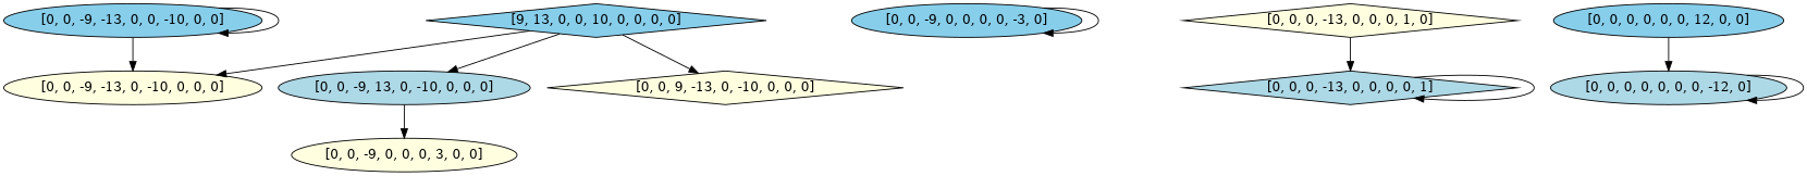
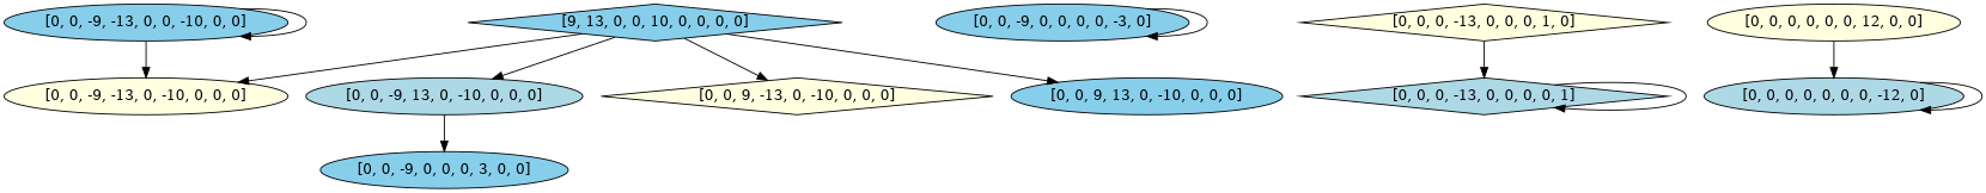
  digraph {
    node [fillcolor=skyblue shape=ellipse style=filled]
    "[9, 13, 0, 0, 10, 0, 0, 0, 0]" [shape=diamond]
    "[0, 0, -9, -13, 0, -10, 0, 0, 0]" [fillcolor=lightyellow]
    "[0, 0, -9, 13, 0, -10, 0, 0, 0]" [fillcolor=lightblue]
    "[0, 0, 9, -13, 0, -10, 0, 0, 0]" [fillcolor=lightyellow shape=diamond]
-   "[0, 0, -9, 0, 0, 0, 3, 0, 0]" [fillcolor=lightyellow]
+   "[0, 0, 9, 13, 0, -10, 0, 0, 0]"
+   "[0, 0, -9, 0, 0, 0, 3, 0, 0]"
    "[0, 0, -9, -13, 0, 0, -10, 0, 0]"
    "[0, 0, -9, 0, 0, 0, 0, -3, 0]"
    "[0, 0, 0, -13, 0, 0, 0, 1, 0]" [fillcolor=lightyellow shape=diamond]
    "[0, 0, 0, -13, 0, 0, 0, 0, 1]" [fillcolor=lightblue shape=diamond]
    "[0, 0, 0, 0, 0, 0, 0, -12, 0]" [fillcolor=lightblue]
-   "[0, 0, 0, 0, 0, 0, 12, 0, 0]"
+   "[0, 0, 0, 0, 0, 0, 12, 0, 0]" [fillcolor=lightyellow]
    "[9, 13, 0, 0, 10, 0, 0, 0, 0]" -> "[0, 0, -9, -13, 0, -10, 0, 0, 0]"
    "[9, 13, 0, 0, 10, 0, 0, 0, 0]" -> "[0, 0, -9, 13, 0, -10, 0, 0, 0]"
    "[9, 13, 0, 0, 10, 0, 0, 0, 0]" -> "[0, 0, 9, -13, 0, -10, 0, 0, 0]"
+   "[9, 13, 0, 0, 10, 0, 0, 0, 0]" -> "[0, 0, 9, 13, 0, -10, 0, 0, 0]"
    "[0, 0, -9, 13, 0, -10, 0, 0, 0]" -> "[0, 0, -9, 0, 0, 0, 3, 0, 0]"
    "[0, 0, -9, -13, 0, 0, -10, 0, 0]" -> "[0, 0, -9, -13, 0, -10, 0, 0, 0]"
    "[0, 0, -9, -13, 0, 0, -10, 0, 0]" -> "[0, 0, -9, -13, 0, 0, -10, 0, 0]"
    "[0, 0, -9, 0, 0, 0, 0, -3, 0]" -> "[0, 0, -9, 0, 0, 0, 0, -3, 0]"
    "[0, 0, 0, -13, 0, 0, 0, 1, 0]" -> "[0, 0, 0, -13, 0, 0, 0, 0, 1]"
    "[0, 0, 0, -13, 0, 0, 0, 0, 1]" -> "[0, 0, 0, -13, 0, 0, 0, 0, 1]"
    "[0, 0, 0, 0, 0, 0, 0, -12, 0]" -> "[0, 0, 0, 0, 0, 0, 0, -12, 0]"
    "[0, 0, 0, 0, 0, 0, 12, 0, 0]" -> "[0, 0, 0, 0, 0, 0, 0, -12, 0]"
  }
